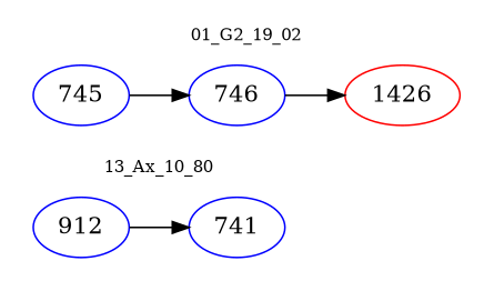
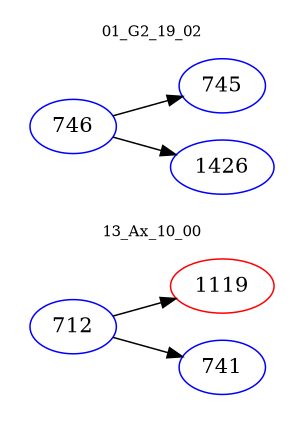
  digraph {
    rankdir=LR
    node [color=blue]
    edge [color=black]
-   n1 [label=912]
+   n1 [label=712]
    n2 [label=741]
+   n3 [color=red label=1119]
    n4 [label=746]
-   n5 [color=red label=1426]
+   n5 [label=1426]
    n6 [label=745]
    subgraph cluster_1 {
      color=white
      fontsize=10
-     label="13_Ax_10_80"
+     label="13_Ax_10_00"
      n1
      n2
+     n3
    }
    subgraph cluster_2 {
      color=white
      fontsize=10
      label="01_G2_19_02"
      n4
      n5
      n6
    }
    n1 -> n2
+   n1 -> n3
    n4 -> n5
-   n6 -> n4
+   n4 -> n6
  }
